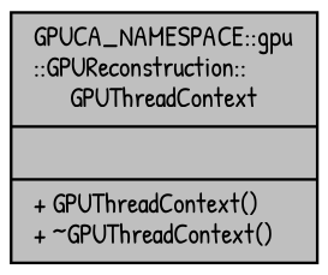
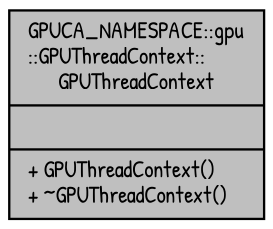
  digraph {
    fontname="Patrick Hand"
-   n1 [color=black fillcolor=grey75 fontcolor=black fontname="Patrick Hand" fontsize=10 height=0.2 label="{GPUCA_NAMESPACE::gpu\l::GPUReconstruction::\lGPUThreadContext\n||+ GPUThreadContext()\l+ ~GPUThreadContext()\l}" shape=record style=filled width=0.4]
+   n1 [color=black fillcolor=grey75 fontcolor=black fontname="Patrick Hand" fontsize=10 height=0.2 label="{GPUCA_NAMESPACE::gpu\l::GPUThreadContext::\lGPUThreadContext\n||+ GPUThreadContext()\l+ ~GPUThreadContext()\l}" shape=record style=filled width=0.4]
  }
